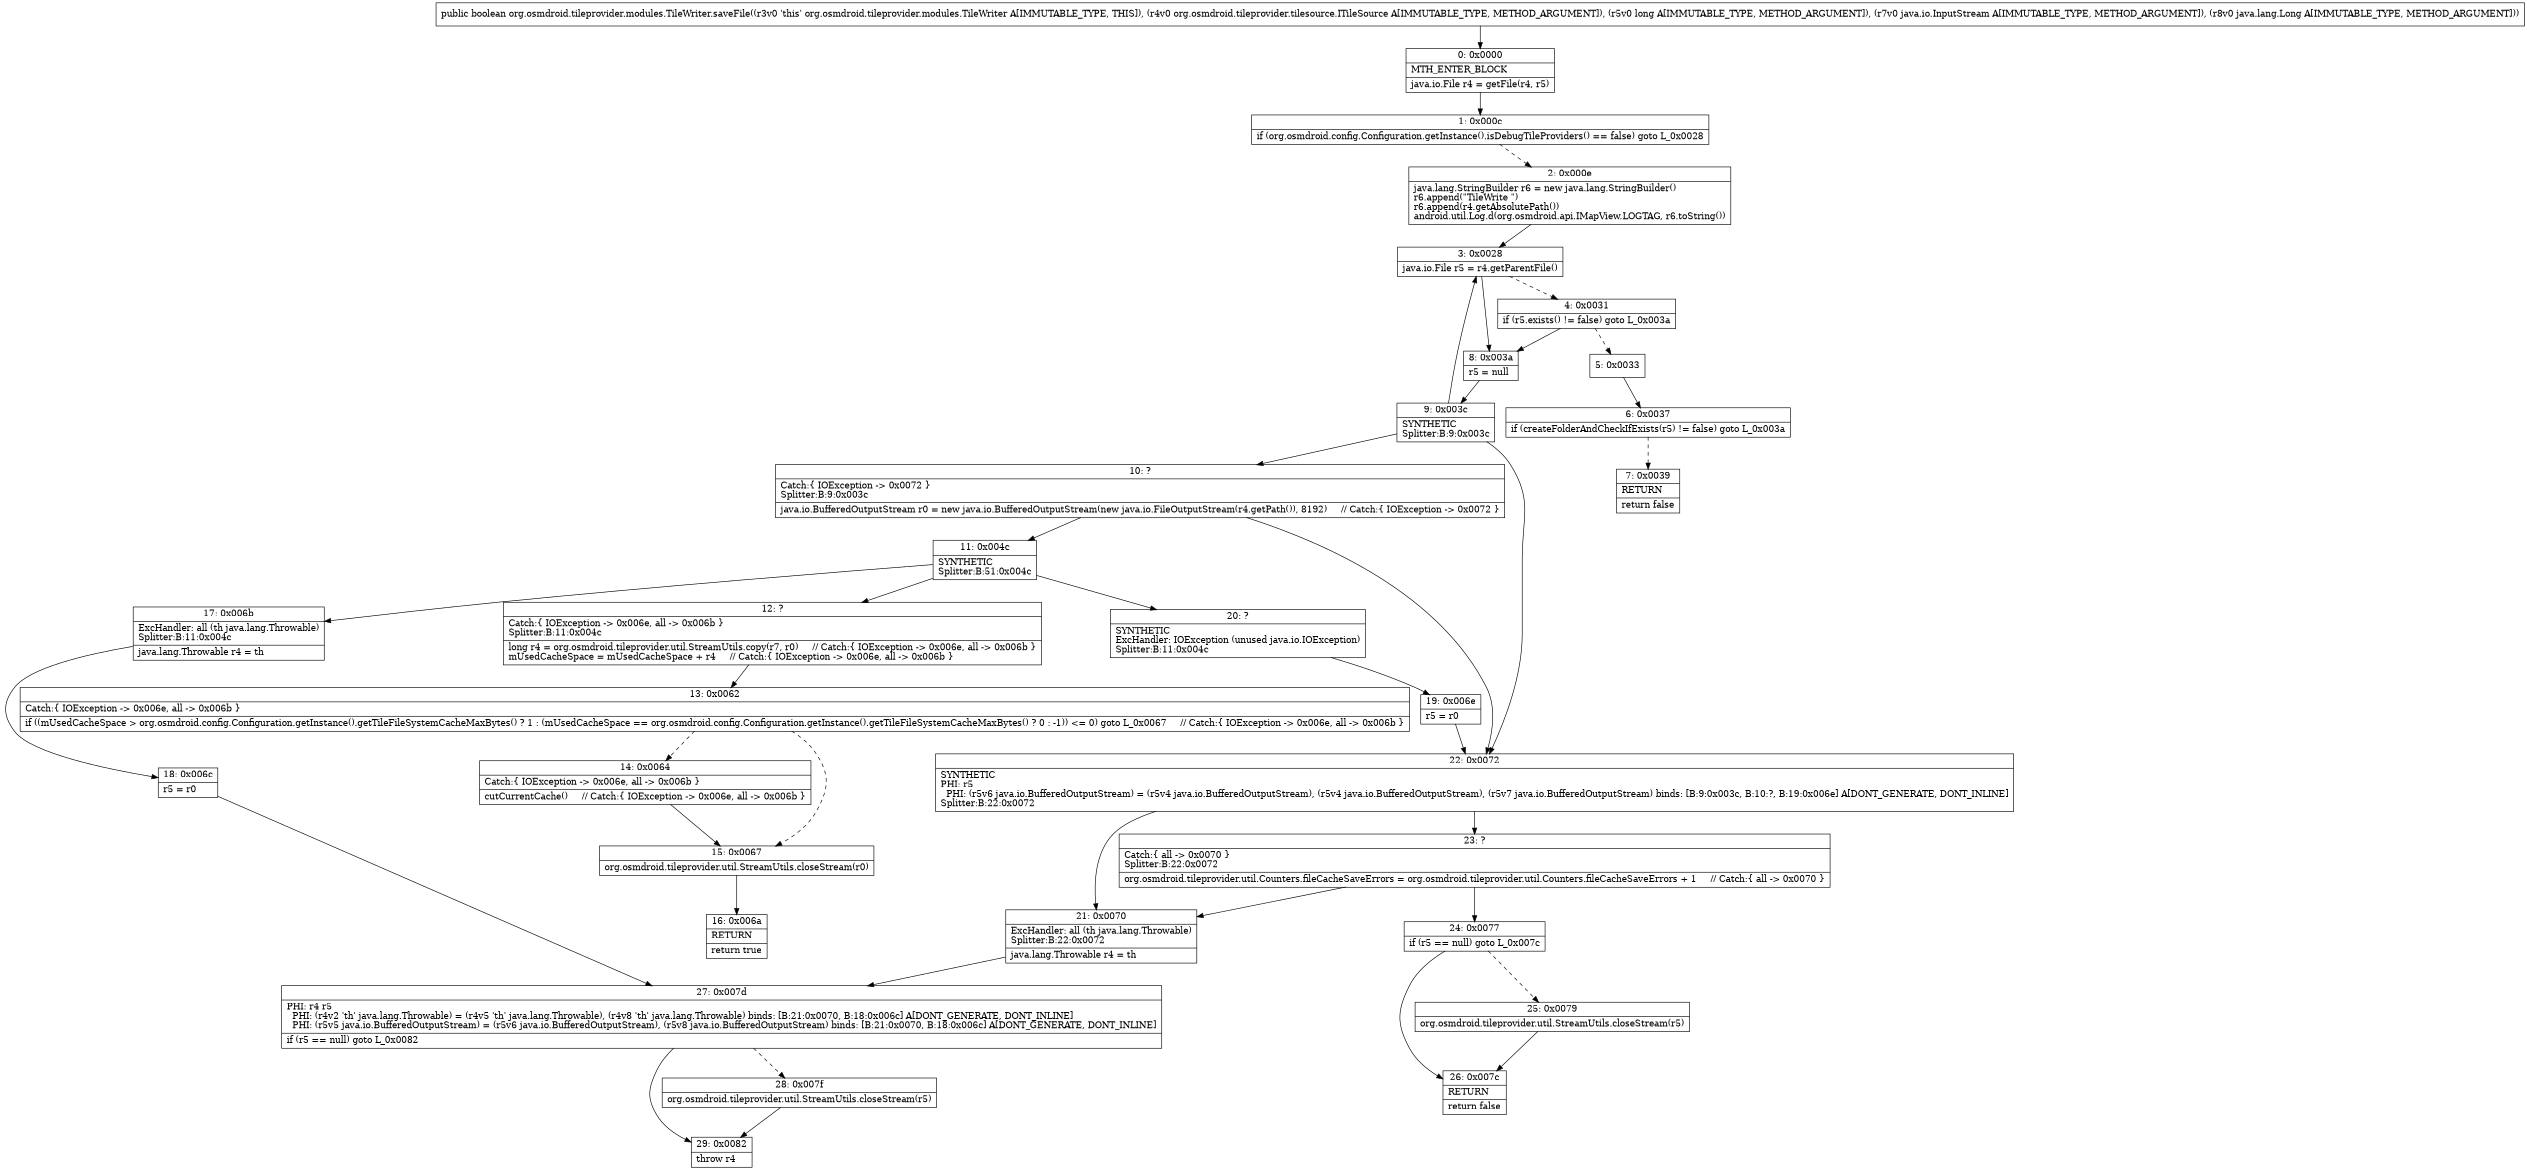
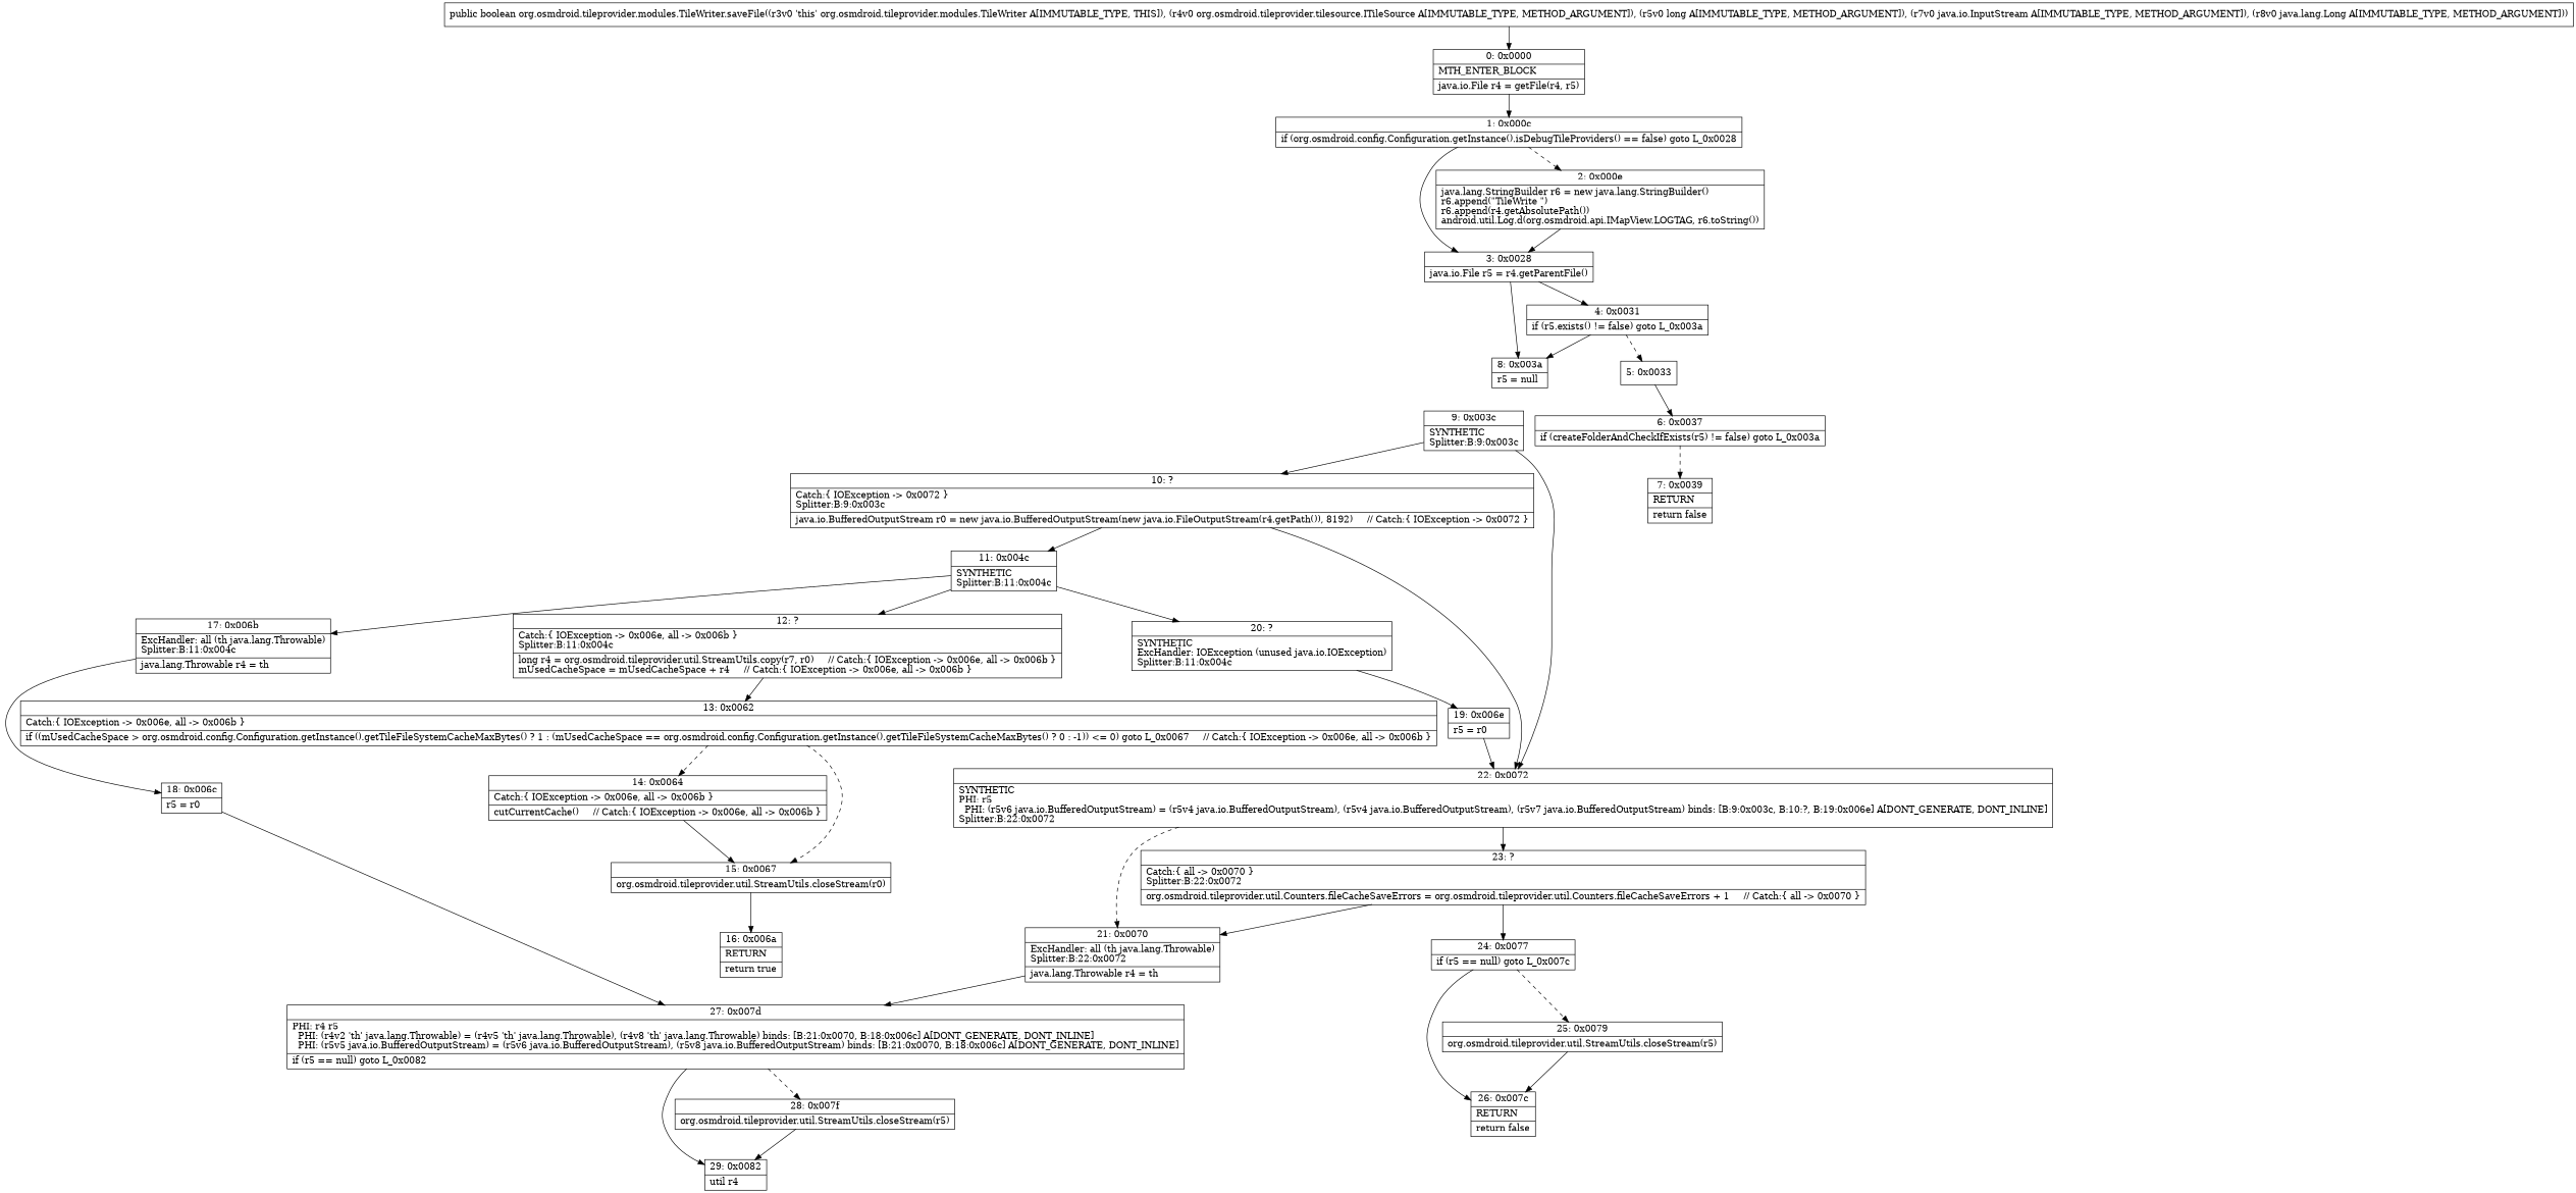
  digraph {
    node [shape=record]
    n1 [label="{0\:\ 0x0000|MTH_ENTER_BLOCK\l|java.io.File r4 = getFile(r4, r5)\l}"]
    n2 [label="{1\:\ 0x000c|if (org.osmdroid.config.Configuration.getInstance().isDebugTileProviders() == false) goto L_0x0028\l}"]
    n3 [label="{2\:\ 0x000e|java.lang.StringBuilder r6 = new java.lang.StringBuilder()\lr6.append(\"TileWrite \")\lr6.append(r4.getAbsolutePath())\landroid.util.Log.d(org.osmdroid.api.IMapView.LOGTAG, r6.toString())\l}"]
    n4 [label="{3\:\ 0x0028|java.io.File r5 = r4.getParentFile()\l}"]
    n5 [label="{4\:\ 0x0031|if (r5.exists() != false) goto L_0x003a\l}"]
    n6 [label="{8\:\ 0x003a|r5 = null\l}"]
    n7 [label="{5\:\ 0x0033}"]
    n8 [label="{6\:\ 0x0037|if (createFolderAndCheckIfExists(r5) != false) goto L_0x003a\l}"]
    n9 [label="{9\:\ 0x003c|SYNTHETIC\lSplitter:B:9:0x003c\l}"]
    n10 [label="{7\:\ 0x0039|RETURN\l|return false\l}"]
    n11 [label="{10\:\ ?|Catch:\{ IOException \-\> 0x0072 \}\lSplitter:B:9:0x003c\l|java.io.BufferedOutputStream r0 = new java.io.BufferedOutputStream(new java.io.FileOutputStream(r4.getPath()), 8192)     \/\/ Catch:\{ IOException \-\> 0x0072 \}\l}"]
    n12 [label="{22\:\ 0x0072|SYNTHETIC\lPHI: r5 \l  PHI: (r5v6 java.io.BufferedOutputStream) = (r5v4 java.io.BufferedOutputStream), (r5v4 java.io.BufferedOutputStream), (r5v7 java.io.BufferedOutputStream) binds: [B:9:0x003c, B:10:?, B:19:0x006e] A[DONT_GENERATE, DONT_INLINE]\lSplitter:B:22:0x0072\l}"]
-   n13 [label="{11\:\ 0x004c|SYNTHETIC\lSplitter:B:51:0x004c\l}"]
+   n13 [label="{11\:\ 0x004c|SYNTHETIC\lSplitter:B:11:0x004c\l}"]
    n14 [label="{21\:\ 0x0070|ExcHandler: all (th java.lang.Throwable)\lSplitter:B:22:0x0072\l|java.lang.Throwable r4 = th\l}"]
    n15 [label="{23\:\ ?|Catch:\{ all \-\> 0x0070 \}\lSplitter:B:22:0x0072\l|org.osmdroid.tileprovider.util.Counters.fileCacheSaveErrors = org.osmdroid.tileprovider.util.Counters.fileCacheSaveErrors + 1     \/\/ Catch:\{ all \-\> 0x0070 \}\l}"]
    n16 [label="{12\:\ ?|Catch:\{ IOException \-\> 0x006e, all \-\> 0x006b \}\lSplitter:B:11:0x004c\l|long r4 = org.osmdroid.tileprovider.util.StreamUtils.copy(r7, r0)     \/\/ Catch:\{ IOException \-\> 0x006e, all \-\> 0x006b \}\lmUsedCacheSpace = mUsedCacheSpace + r4     \/\/ Catch:\{ IOException \-\> 0x006e, all \-\> 0x006b \}\l}"]
    n17 [label="{17\:\ 0x006b|ExcHandler: all (th java.lang.Throwable)\lSplitter:B:11:0x004c\l|java.lang.Throwable r4 = th\l}"]
    n18 [label="{20\:\ ?|SYNTHETIC\lExcHandler: IOException (unused java.io.IOException)\lSplitter:B:11:0x004c\l}"]
    n19 [label="{13\:\ 0x0062|Catch:\{ IOException \-\> 0x006e, all \-\> 0x006b \}\l|if ((mUsedCacheSpace \> org.osmdroid.config.Configuration.getInstance().getTileFileSystemCacheMaxBytes() ? 1 : (mUsedCacheSpace == org.osmdroid.config.Configuration.getInstance().getTileFileSystemCacheMaxBytes() ? 0 : \-1)) \<= 0) goto L_0x0067     \/\/ Catch:\{ IOException \-\> 0x006e, all \-\> 0x006b \}\l}"]
    n20 [label="{18\:\ 0x006c|r5 = r0\l}"]
    n21 [label="{19\:\ 0x006e|r5 = r0\l}"]
    n22 [label="{14\:\ 0x0064|Catch:\{ IOException \-\> 0x006e, all \-\> 0x006b \}\l|cutCurrentCache()     \/\/ Catch:\{ IOException \-\> 0x006e, all \-\> 0x006b \}\l}"]
    n23 [label="{15\:\ 0x0067|org.osmdroid.tileprovider.util.StreamUtils.closeStream(r0)\l}"]
    n24 [label="{16\:\ 0x006a|RETURN\l|return true\l}"]
    n25 [label="{27\:\ 0x007d|PHI: r4 r5 \l  PHI: (r4v2 'th' java.lang.Throwable) = (r4v5 'th' java.lang.Throwable), (r4v8 'th' java.lang.Throwable) binds: [B:21:0x0070, B:18:0x006c] A[DONT_GENERATE, DONT_INLINE]\l  PHI: (r5v5 java.io.BufferedOutputStream) = (r5v6 java.io.BufferedOutputStream), (r5v8 java.io.BufferedOutputStream) binds: [B:21:0x0070, B:18:0x006c] A[DONT_GENERATE, DONT_INLINE]\l|if (r5 == null) goto L_0x0082\l}"]
    n26 [label="{28\:\ 0x007f|org.osmdroid.tileprovider.util.StreamUtils.closeStream(r5)\l}"]
-   n27 [label="{29\:\ 0x0082|throw r4\l}"]
+   n27 [label="{29\:\ 0x0082|util r4\l}"]
    n28 [label="{24\:\ 0x0077|if (r5 == null) goto L_0x007c\l}"]
    n29 [label="{25\:\ 0x0079|org.osmdroid.tileprovider.util.StreamUtils.closeStream(r5)\l}"]
    n30 [label="{26\:\ 0x007c|RETURN\l|return false\l}"]
    n31 [label="{public boolean org.osmdroid.tileprovider.modules.TileWriter.saveFile((r3v0 'this' org.osmdroid.tileprovider.modules.TileWriter A[IMMUTABLE_TYPE, THIS]), (r4v0 org.osmdroid.tileprovider.tilesource.ITileSource A[IMMUTABLE_TYPE, METHOD_ARGUMENT]), (r5v0 long A[IMMUTABLE_TYPE, METHOD_ARGUMENT]), (r7v0 java.io.InputStream A[IMMUTABLE_TYPE, METHOD_ARGUMENT]), (r8v0 java.lang.Long A[IMMUTABLE_TYPE, METHOD_ARGUMENT])) }"]
    n1 -> n2
    n2 -> n3 [style=dashed]
-   n9 -> n4
+   n2 -> n4
    n3 -> n4
-   n4 -> n5 [style=dashed]
+   n4 -> n5
    n4 -> n6
    n5 -> n6
    n5 -> n7 [style=dashed]
-   n6 -> n9
    n7 -> n8
    n8 -> n10 [style=dashed]
    n9 -> n11
    n9 -> n12
    n11 -> n12
    n11 -> n13
-   n12 -> n14
+   n12 -> n14 [style=dashed]
    n12 -> n15
    n13 -> n16
    n13 -> n17
    n13 -> n18
    n14 -> n25
    n15 -> n14
    n15 -> n28
    n16 -> n19
    n17 -> n20
    n18 -> n21
    n19 -> n22 [style=dashed]
    n19 -> n23 [style=dashed]
    n20 -> n25
    n21 -> n12
    n22 -> n23
    n23 -> n24
    n25 -> n26 [style=dashed]
    n25 -> n27
    n26 -> n27
    n28 -> n29 [style=dashed]
    n28 -> n30
    n29 -> n30
    n31 -> n1
  }
